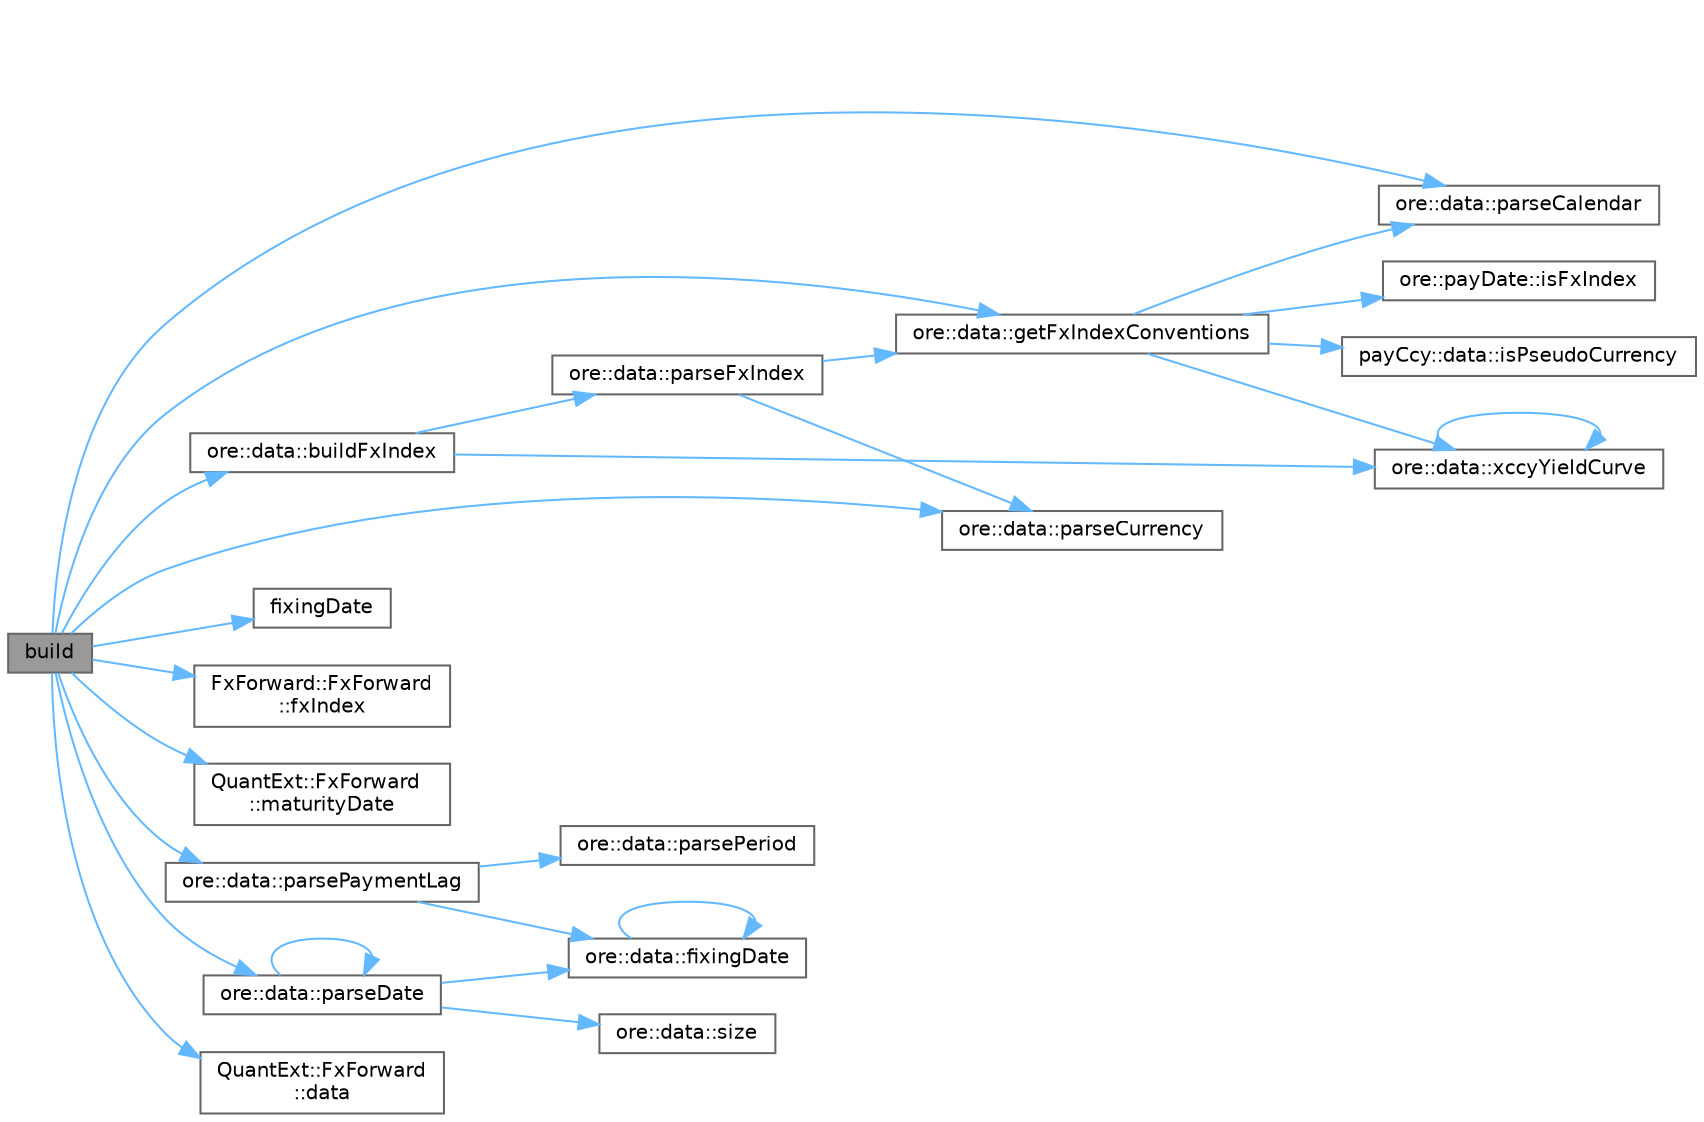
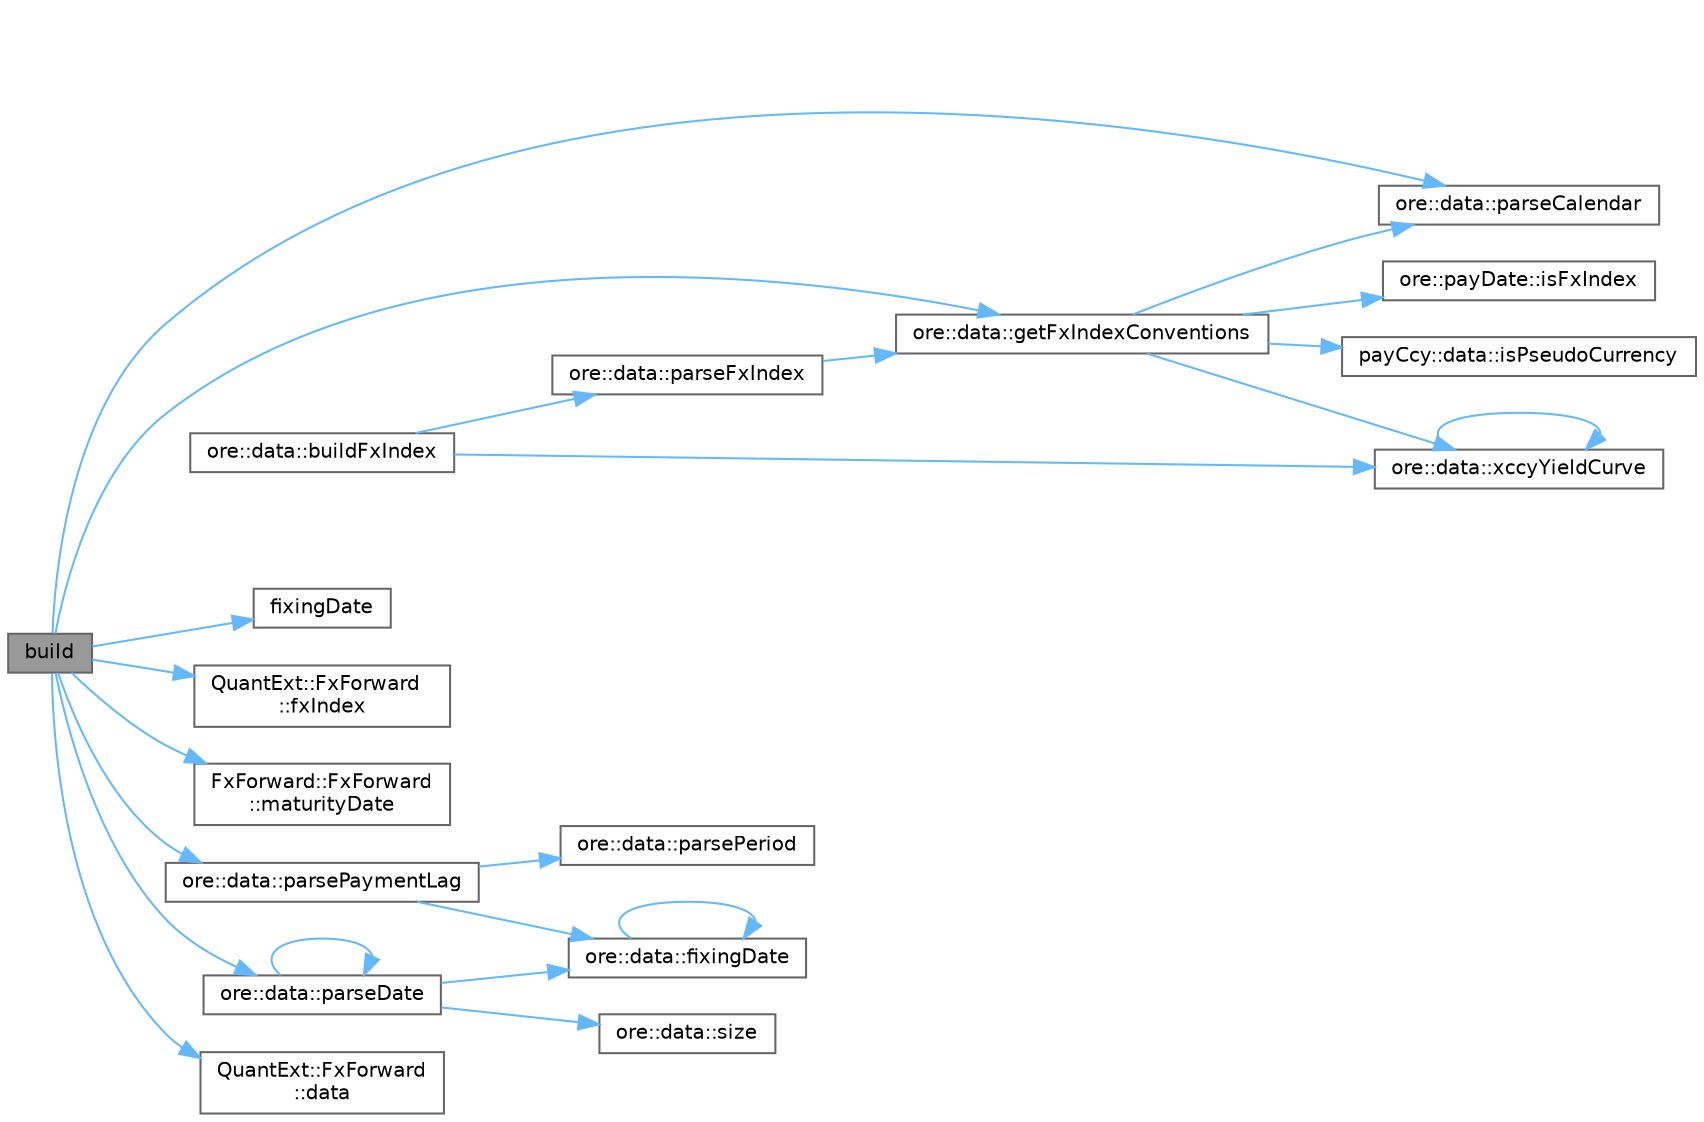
  digraph {
    rankdir=LR
    node [color=grey40 fillcolor=white fontname=Helvetica fontsize=10 shape=box style=filled]
    edge [color=steelblue1 fontname=Helvetica fontsize=10 labelfontname=Helvetica labelfontsize=10 style=solid]
    n1 [color=gray40 fillcolor=grey60 fontcolor=black height=0.2 label=build width=0.4]
    n2 [height=0.2 label="ore::data::buildFxIndex" width=0.4]
    n3 [height=0.2 label="ore::data::getFxIndexConventions" width=0.4]
    n4 [height=0.2 label="ore::data::parseCalendar" width=0.4]
-   n5 [height=0.2 label="ore::data::parseCurrency" width=0.4]
    n6 [height=0.2 label=fixingDate width=0.4]
-   n7 [height=0.2 label="FxForward::FxForward\l::fxIndex" width=0.4]
-   n8 [height=0.2 label="QuantExt::FxForward\l::maturityDate" width=0.4]
+   n7 [height=0.2 label="QuantExt::FxForward\l::fxIndex" width=0.4]
+   n8 [height=0.2 label="FxForward::FxForward\l::maturityDate" width=0.4]
    n9 [height=0.2 label="ore::data::parseDate" width=0.4]
    n10 [height=0.2 label="ore::data::parsePaymentLag" width=0.4]
    n11 [height=0.2 label="QuantExt::FxForward\l::data" width=0.4]
    n12 [height=0.2 label="ore::data::parseFxIndex" width=0.4]
    n13 [height=0.2 label="ore::data::xccyYieldCurve" width=0.4]
    n14 [height=0.2 label="ore::payDate::isFxIndex" width=0.4]
    n15 [height=0.2 label="payCcy::data::isPseudoCurrency" width=0.4]
    n16 [height=0.2 label="ore::data::fixingDate" width=0.4]
    n17 [height=0.2 label="ore::data::size" width=0.4]
    n18 [height=0.2 label="ore::data::parsePeriod" width=0.4]
-   n1 -> n2
    n1 -> n3
    n1 -> n4
-   n1 -> n5
    n1 -> n6
    n1 -> n7
    n1 -> n8
    n1 -> n9
    n1 -> n10
    n1 -> n11
    n2 -> n12
    n2 -> n13
    n3 -> n4
    n3 -> n13
    n3 -> n14
    n3 -> n15
    n9 -> n9
    n9 -> n16
    n9 -> n17
    n10 -> n16
    n10 -> n18
    n12 -> n3
-   n12 -> n5
    n13 -> n13
    n16 -> n16
  }
